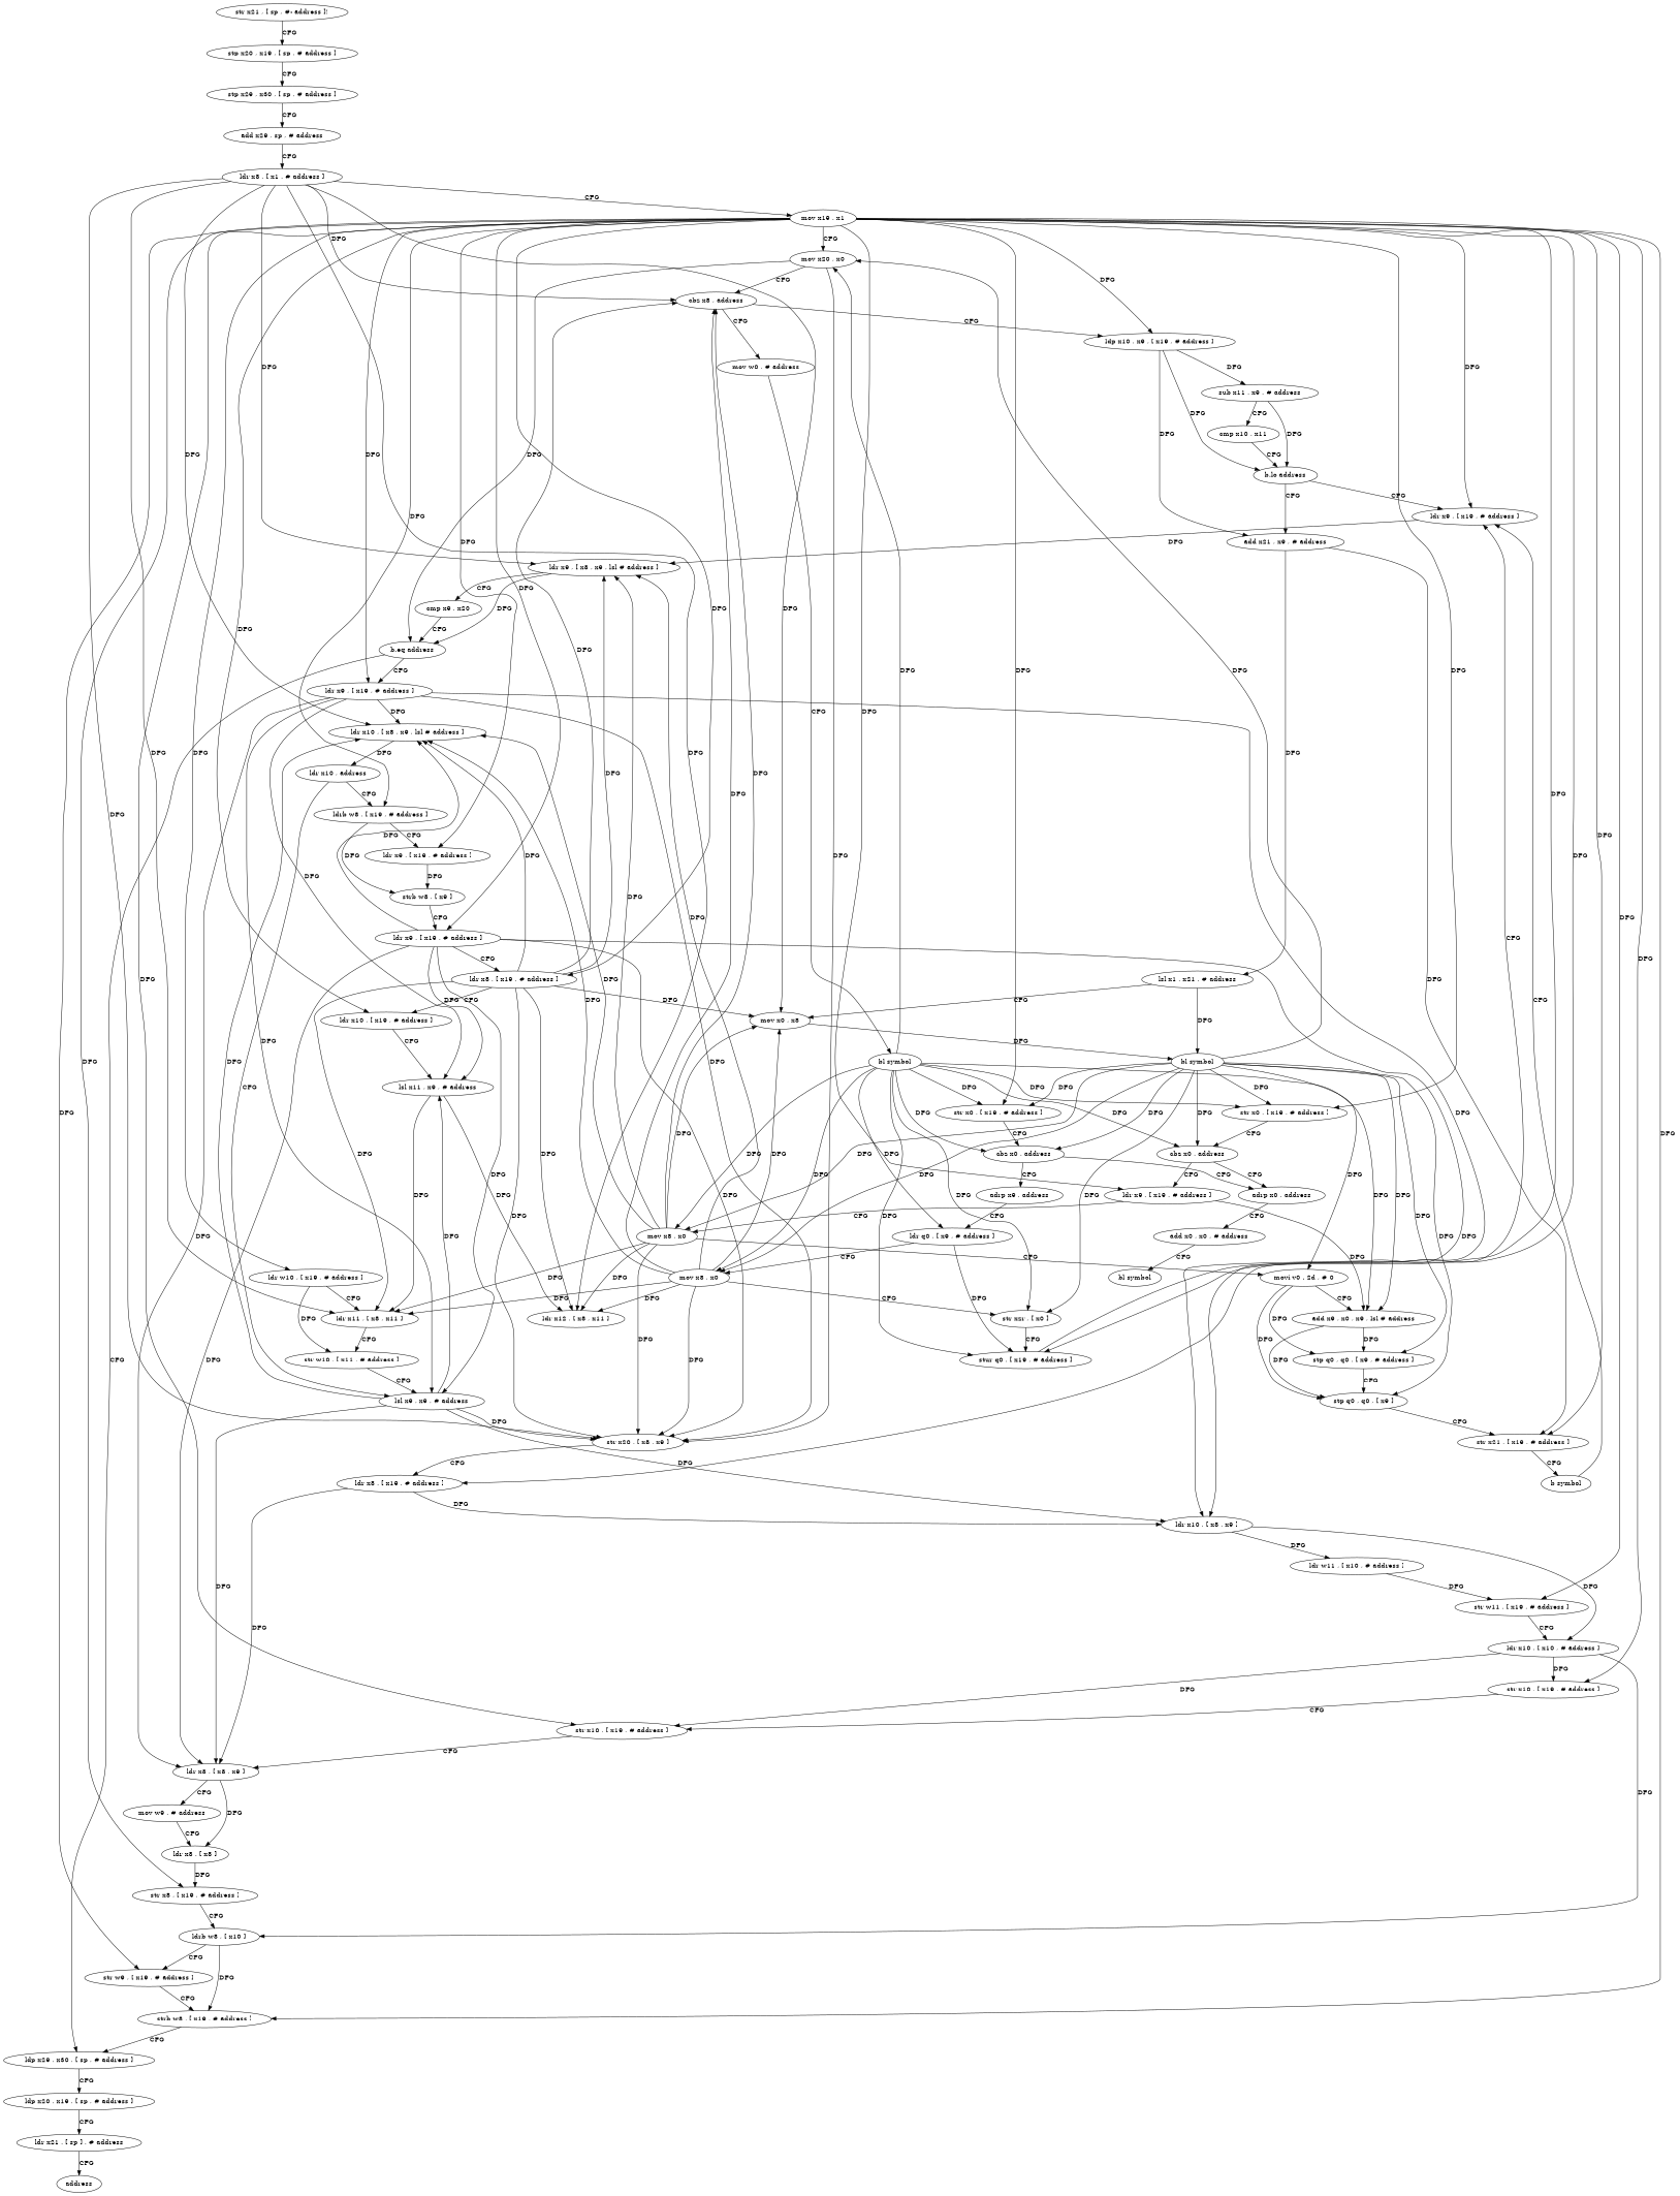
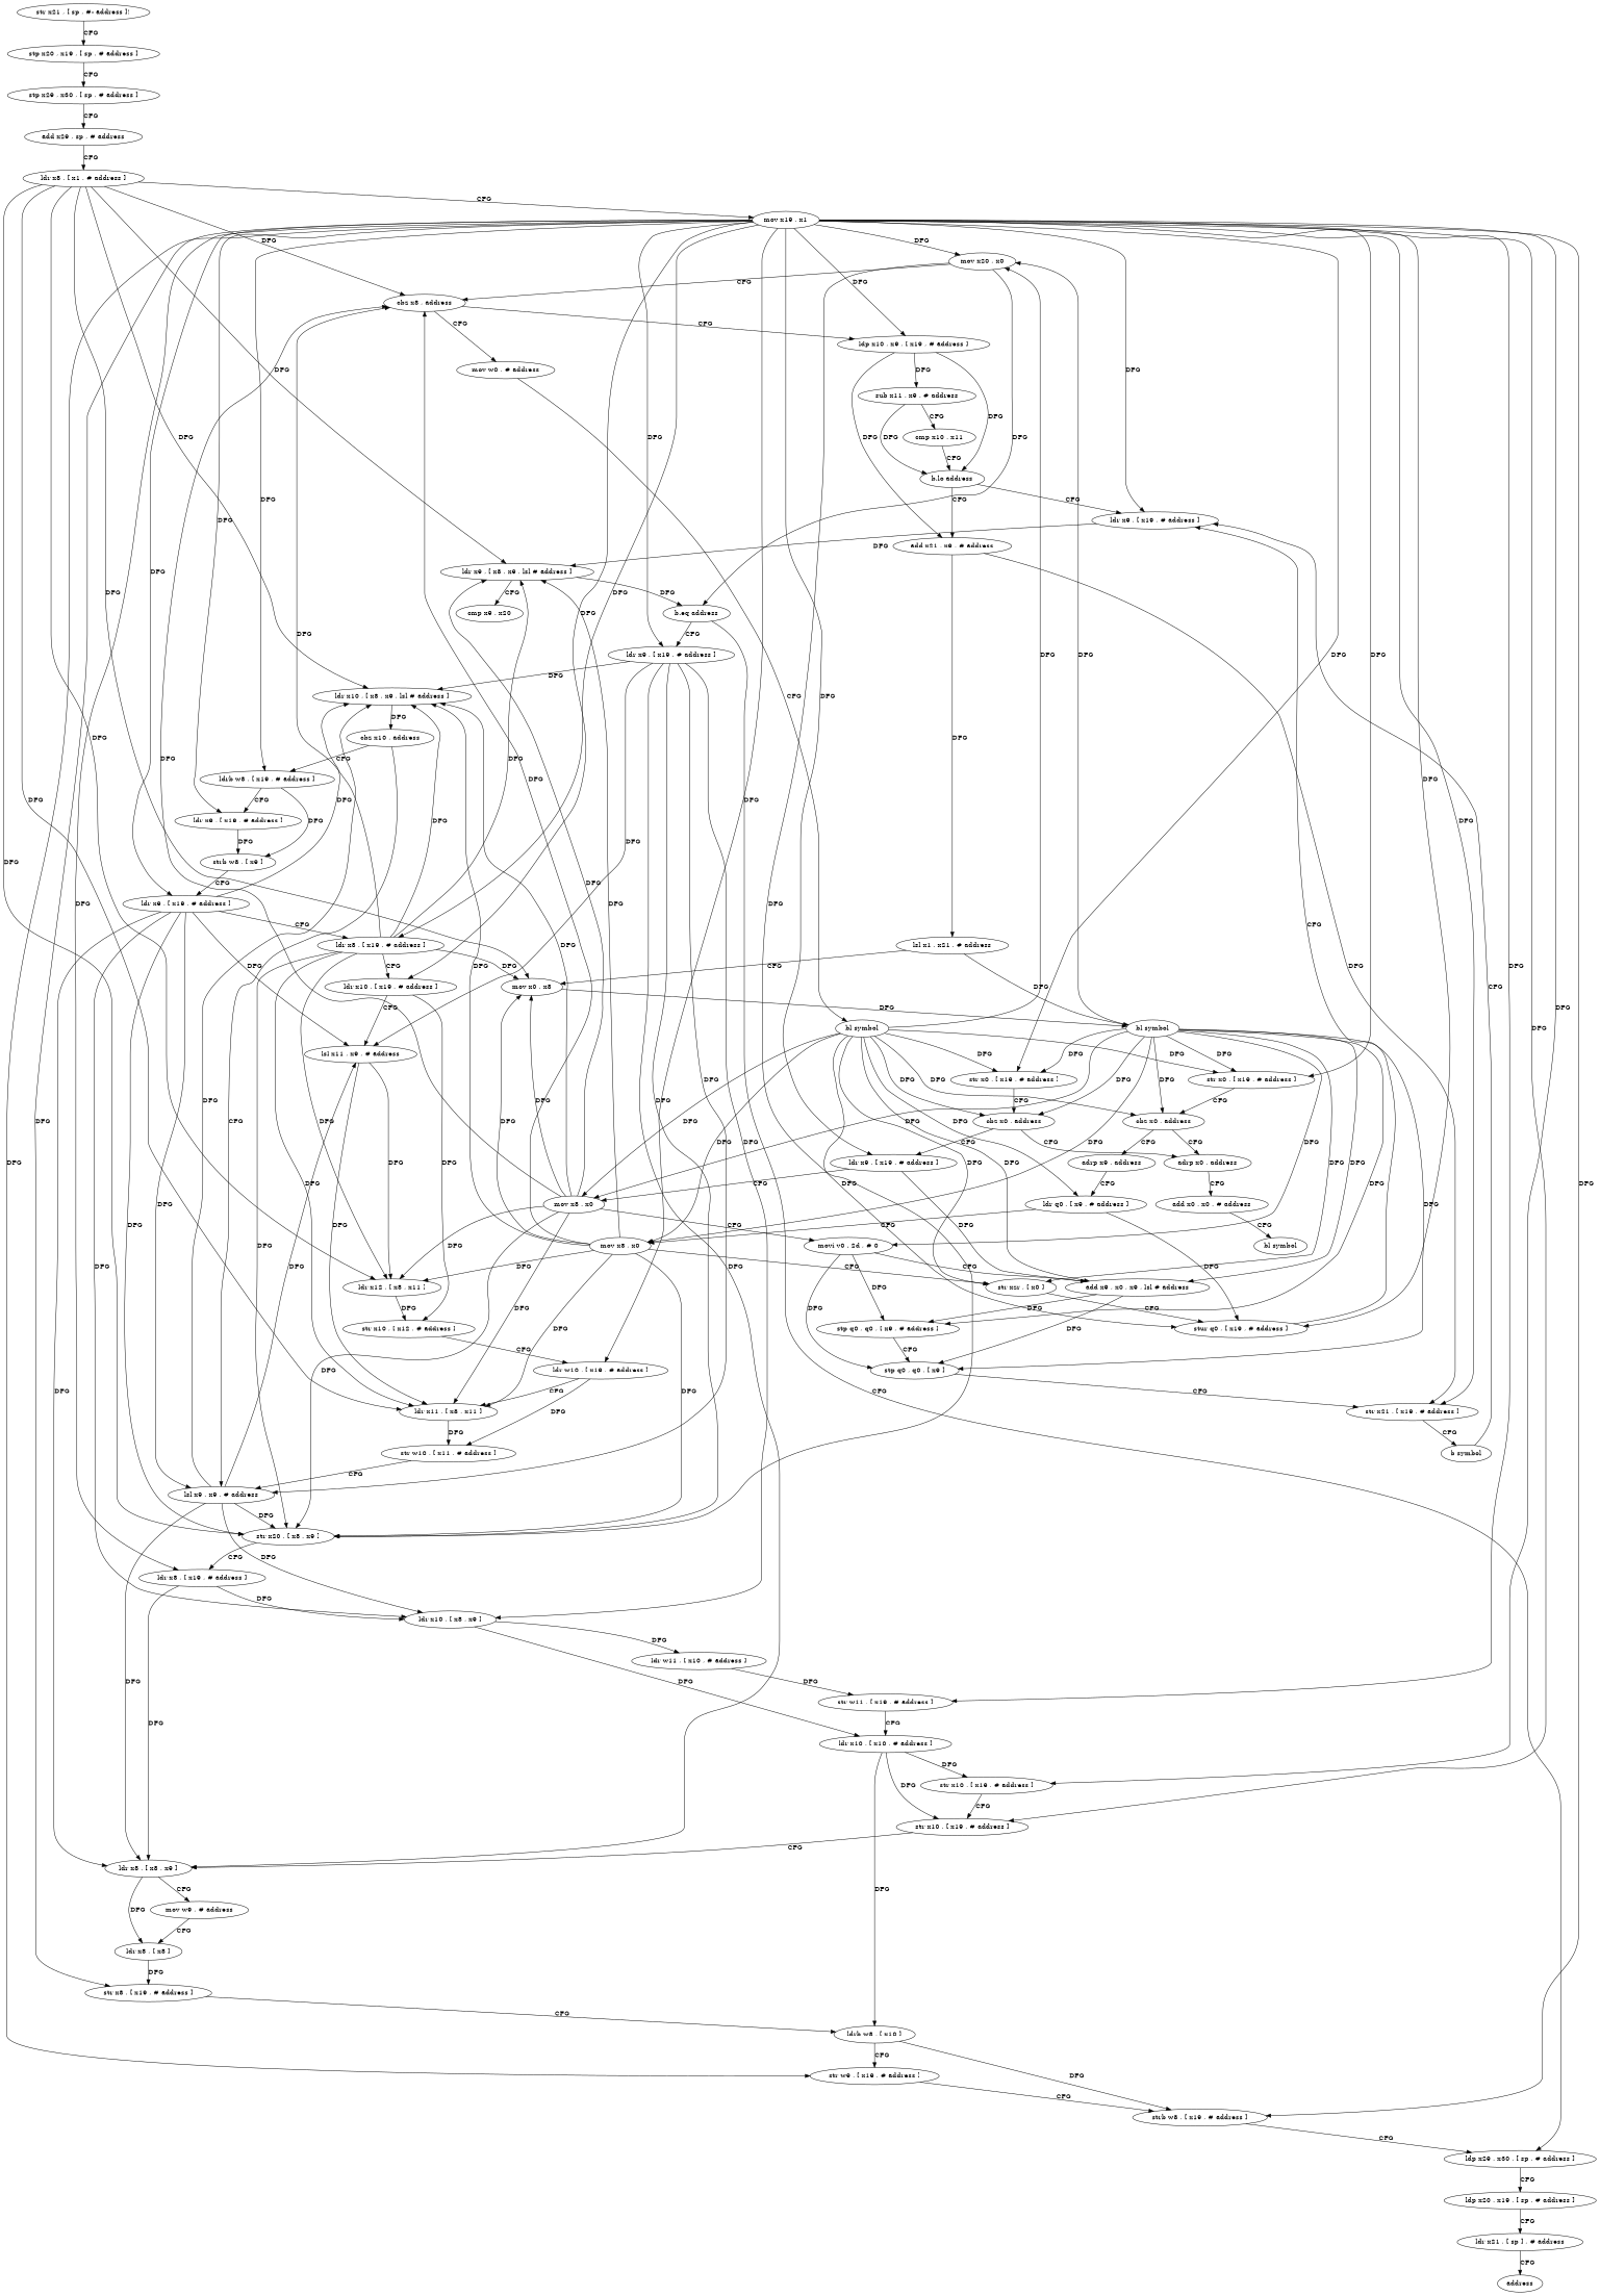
  digraph {
    n1 [label="str x21 , [ sp , #- address ]!"]
    n2 [label="stp x20 , x19 , [ sp , # address ]"]
    n3 [label="stp x29 , x30 , [ sp , # address ]"]
    n4 [label="add x29 , sp , # address"]
    n5 [label="ldr x8 , [ x1 , # address ]"]
    n6 [label="mov x19 , x1"]
    n7 [label="cbz x8 , address"]
    n8 [label="ldr x9 , [ x8 , x9 , lsl # address ]"]
    n9 [label="mov x0 , x8"]
    n10 [label="ldr x10 , [ x8 , x9 , lsl # address ]"]
    n11 [label="str x20 , [ x8 , x9 ]"]
    n12 [label="ldr x12 , [ x8 , x11 ]"]
    n13 [label="ldr x11 , [ x8 , x11 ]"]
    n14 [label="mov x20 , x0"]
    n15 [label="ldp x10 , x9 , [ x19 , # address ]"]
    n16 [label="str x0 , [ x19 , # address ]"]
    n17 [label="ldr x9 , [ x19 , # address ]"]
    n18 [label="stur q0 , [ x19 , # address ]"]
    n19 [label="ldr x9 , [ x19 , # address ]"]
    n20 [label="str x0 , [ x19 , # address ]"]
    n21 [label="ldr x9 , [ x19 , # address ]"]
    n22 [label="ldrb w8 , [ x19 , # address ]"]
    n23 [label="str x21 , [ x19 , # address ]"]
    n24 [label="ldr x8 , [ x19 , # address ]"]
    n25 [label="str w11 , [ x19 , # address ]"]
    n26 [label="str x10 , [ x19 , # address ]"]
    n27 [label="str x10 , [ x19 , # address ]"]
    n28 [label="str x8 , [ x19 , # address ]"]
    n29 [label="str w9 , [ x19 , # address ]"]
    n30 [label="strb w8 , [ x19 , # address ]"]
    n31 [label="ldr x9 , [ x19 , # address ]"]
    n32 [label="ldr x9 , [ x19 , # address ]"]
    n33 [label="ldr x8 , [ x19 , # address ]"]
    n34 [label="ldr x10 , [ x19 , # address ]"]
    n35 [label="ldr w10 , [ x19 , # address ]"]
    n36 [label="mov w0 , # address"]
    n37 [label="b.eq address"]
    n38 [label="cmp x9 , x20"]
    n39 [label="bl symbol"]
-   n40 [label="ldr x10 , address"]
+   n40 [label="cbz x10 , address"]
+   n41 [label="str x10 , [ x12 , # address ]"]
    n42 [label="str w10 , [ x11 , # address ]"]
    n43 [label="sub x11 , x9 , # address"]
    n44 [label="b.lo address"]
    n45 [label="add x21 , x9 , # address"]
    n46 [label="cbz x0 , address"]
    n47 [label="lsl x9 , x9 , # address"]
    n48 [label="ldr x10 , [ x8 , x9 ]"]
    n49 [label="ldr x8 , [ x8 , x9 ]"]
    n50 [label="lsl x11 , x9 , # address"]
    n51 [label="cbz x0 , address"]
    n52 [label="mov x8 , x0"]
    n53 [label="add x9 , x0 , x9 , lsl # address"]
    n54 [label="strb w8 , [ x9 ]"]
    n55 [label="b symbol"]
    n56 [label="ldr x10 , [ x10 , # address ]"]
    n57 [label="ldrb w8 , [ x10 ]"]
    n58 [label="ldp x29 , x30 , [ sp , # address ]"]
    n59 [label="bl symbol"]
    n60 [label="ldr q0 , [ x9 , # address ]"]
    n61 [label="mov x8 , x0"]
    n62 [label="str xzr , [ x0 ]"]
    n63 [label="cmp x10 , x11"]
    n64 [label="lsl x1 , x21 , # address"]
    n65 [label="adrp x0 , address"]
    n66 [label="adrp x9 , address"]
    n67 [label="movi v0 . 2d , # 0"]
    n68 [label="stp q0 , q0 , [ x9 , # address ]"]
    n69 [label="stp q0 , q0 , [ x9 ]"]
    n70 [label="add x0 , x0 , # address"]
    n71 [label="bl symbol"]
    n72 [label="ldp x20 , x19 , [ sp , # address ]"]
    n73 [label="ldr x21 , [ sp ] , # address"]
    n74 [label="ldr w11 , [ x10 , # address ]"]
    n75 [label="mov w9 , # address"]
    n76 [label="ldr x8 , [ x8 ]"]
    n77 [label=address]
    n1 -> n2 [label=CFG]
    n2 -> n3 [label=CFG]
    n3 -> n4 [label=CFG]
    n4 -> n5 [label=CFG]
    n5 -> n6 [label=CFG]
    n5 -> n7 [label=DFG]
    n5 -> n8 [label=DFG]
    n5 -> n9 [label=DFG]
    n5 -> n10 [label=DFG]
    n5 -> n11 [label=DFG]
    n5 -> n12 [label=DFG]
    n5 -> n13 [label=DFG]
-   n6 -> n14 [label=CFG]
+   n6 -> n14 [label=DFG]
    n6 -> n15 [label=DFG]
    n6 -> n16 [label=DFG]
    n6 -> n17 [label=DFG]
    n6 -> n18 [label=DFG]
    n6 -> n19 [label=DFG]
    n6 -> n20 [label=DFG]
    n6 -> n21 [label=DFG]
    n6 -> n22 [label=DFG]
    n6 -> n23 [label=DFG]
    n6 -> n24 [label=DFG]
    n6 -> n25 [label=DFG]
    n6 -> n26 [label=DFG]
    n6 -> n27 [label=DFG]
    n6 -> n28 [label=DFG]
    n6 -> n29 [label=DFG]
    n6 -> n30 [label=DFG]
    n6 -> n31 [label=DFG]
    n6 -> n32 [label=DFG]
    n6 -> n33 [label=DFG]
    n6 -> n34 [label=DFG]
    n6 -> n35 [label=DFG]
    n7 -> n15 [label=CFG]
    n7 -> n36 [label=CFG]
    n8 -> n37 [label=DFG]
    n8 -> n38 [label=CFG]
    n9 -> n39 [label=DFG]
    n10 -> n40 [label=DFG]
    n11 -> n24 [label=CFG]
-   n13 -> n42 [label=CFG]
+   n12 -> n41 [label=DFG]
+   n13 -> n42 [label=DFG]
    n14 -> n7 [label=CFG]
    n14 -> n11 [label=DFG]
    n14 -> n37 [label=DFG]
    n15 -> n43 [label=DFG]
    n15 -> n44 [label=DFG]
    n15 -> n45 [label=DFG]
    n16 -> n46 [label=CFG]
    n17 -> n8 [label=DFG]
    n18 -> n17 [label=CFG]
    n19 -> n10 [label=DFG]
    n19 -> n11 [label=DFG]
    n19 -> n47 [label=DFG]
    n19 -> n48 [label=DFG]
    n19 -> n49 [label=DFG]
    n19 -> n50 [label=DFG]
    n20 -> n51 [label=CFG]
    n21 -> n52 [label=CFG]
    n21 -> n53 [label=DFG]
    n22 -> n31 [label=CFG]
    n22 -> n54 [label=DFG]
    n23 -> n55 [label=CFG]
    n24 -> n48 [label=DFG]
    n24 -> n49 [label=DFG]
    n25 -> n56 [label=CFG]
    n26 -> n27 [label=CFG]
    n27 -> n49 [label=CFG]
    n28 -> n57 [label=CFG]
    n29 -> n30 [label=CFG]
    n30 -> n58 [label=CFG]
    n31 -> n54 [label=DFG]
    n32 -> n10 [label=DFG]
    n32 -> n11 [label=DFG]
    n32 -> n33 [label=CFG]
    n32 -> n47 [label=DFG]
    n32 -> n48 [label=DFG]
    n32 -> n49 [label=DFG]
    n32 -> n50 [label=DFG]
    n33 -> n7 [label=DFG]
    n33 -> n8 [label=DFG]
    n33 -> n9 [label=DFG]
    n33 -> n10 [label=DFG]
    n33 -> n11 [label=DFG]
    n33 -> n12 [label=DFG]
    n33 -> n13 [label=DFG]
    n33 -> n34 [label=CFG]
+   n34 -> n41 [label=DFG]
    n34 -> n50 [label=CFG]
    n35 -> n13 [label=CFG]
    n35 -> n42 [label=DFG]
    n36 -> n59 [label=CFG]
    n37 -> n19 [label=CFG]
    n37 -> n58 [label=CFG]
-   n38 -> n37 [label=CFG]
    n39 -> n14 [label=DFG]
    n39 -> n16 [label=DFG]
    n39 -> n20 [label=DFG]
    n39 -> n46 [label=DFG]
    n39 -> n51 [label=DFG]
    n39 -> n52 [label=DFG]
    n39 -> n53 [label=DFG]
    n39 -> n61 [label=DFG]
    n39 -> n62 [label=DFG]
    n39 -> n67 [label=DFG]
    n39 -> n68 [label=DFG]
    n39 -> n69 [label=DFG]
    n40 -> n22 [label=CFG]
    n40 -> n47 [label=CFG]
+   n41 -> n35 [label=CFG]
    n42 -> n47 [label=CFG]
    n43 -> n44 [label=DFG]
    n43 -> n63 [label=CFG]
    n44 -> n17 [label=CFG]
    n44 -> n45 [label=CFG]
    n45 -> n23 [label=DFG]
    n45 -> n64 [label=DFG]
    n46 -> n65 [label=CFG]
    n46 -> n66 [label=CFG]
    n47 -> n10 [label=DFG]
    n47 -> n11 [label=DFG]
    n47 -> n48 [label=DFG]
    n47 -> n49 [label=DFG]
    n47 -> n50 [label=DFG]
    n48 -> n56 [label=DFG]
    n48 -> n74 [label=DFG]
    n49 -> n75 [label=CFG]
    n49 -> n76 [label=DFG]
    n50 -> n12 [label=DFG]
    n50 -> n13 [label=DFG]
    n51 -> n21 [label=CFG]
    n51 -> n65 [label=CFG]
    n52 -> n7 [label=DFG]
    n52 -> n8 [label=DFG]
    n52 -> n9 [label=DFG]
    n52 -> n10 [label=DFG]
    n52 -> n11 [label=DFG]
    n52 -> n12 [label=DFG]
    n52 -> n13 [label=DFG]
    n52 -> n67 [label=CFG]
    n53 -> n68 [label=DFG]
    n53 -> n69 [label=DFG]
    n54 -> n32 [label=CFG]
    n55 -> n17 [label=CFG]
    n56 -> n26 [label=DFG]
    n56 -> n27 [label=DFG]
    n56 -> n57 [label=DFG]
    n57 -> n29 [label=CFG]
    n57 -> n30 [label=DFG]
    n58 -> n72 [label=CFG]
    n59 -> n14 [label=DFG]
    n59 -> n16 [label=DFG]
    n59 -> n18 [label=DFG]
    n59 -> n20 [label=DFG]
    n59 -> n46 [label=DFG]
    n59 -> n51 [label=DFG]
    n59 -> n52 [label=DFG]
    n59 -> n53 [label=DFG]
    n59 -> n60 [label=DFG]
    n59 -> n61 [label=DFG]
    n59 -> n62 [label=DFG]
    n60 -> n18 [label=DFG]
    n60 -> n61 [label=CFG]
    n61 -> n7 [label=DFG]
    n61 -> n8 [label=DFG]
    n61 -> n9 [label=DFG]
    n61 -> n10 [label=DFG]
    n61 -> n11 [label=DFG]
    n61 -> n12 [label=DFG]
    n61 -> n13 [label=DFG]
    n61 -> n62 [label=CFG]
    n62 -> n18 [label=CFG]
    n63 -> n44 [label=CFG]
    n64 -> n9 [label=CFG]
    n64 -> n39 [label=DFG]
    n65 -> n70 [label=CFG]
    n66 -> n60 [label=CFG]
    n67 -> n53 [label=CFG]
    n67 -> n68 [label=DFG]
    n67 -> n69 [label=DFG]
    n68 -> n69 [label=CFG]
    n69 -> n23 [label=CFG]
    n70 -> n71 [label=CFG]
    n72 -> n73 [label=CFG]
    n73 -> n77 [label=CFG]
    n74 -> n25 [label=DFG]
    n75 -> n76 [label=CFG]
    n76 -> n28 [label=DFG]
  }
